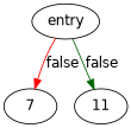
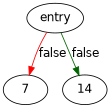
  digraph {
    fontname="DejaVu Sans"
    node [fontname="DejaVu Sans"]
    edge [fontname="DejaVu Sans"]
    n1 [label=entry]
    7
-   11
+   11 [label=14]
    n1 -> 7 [color=red label=false]
    n1 -> 11 [color=darkgreen label=false]
  }
